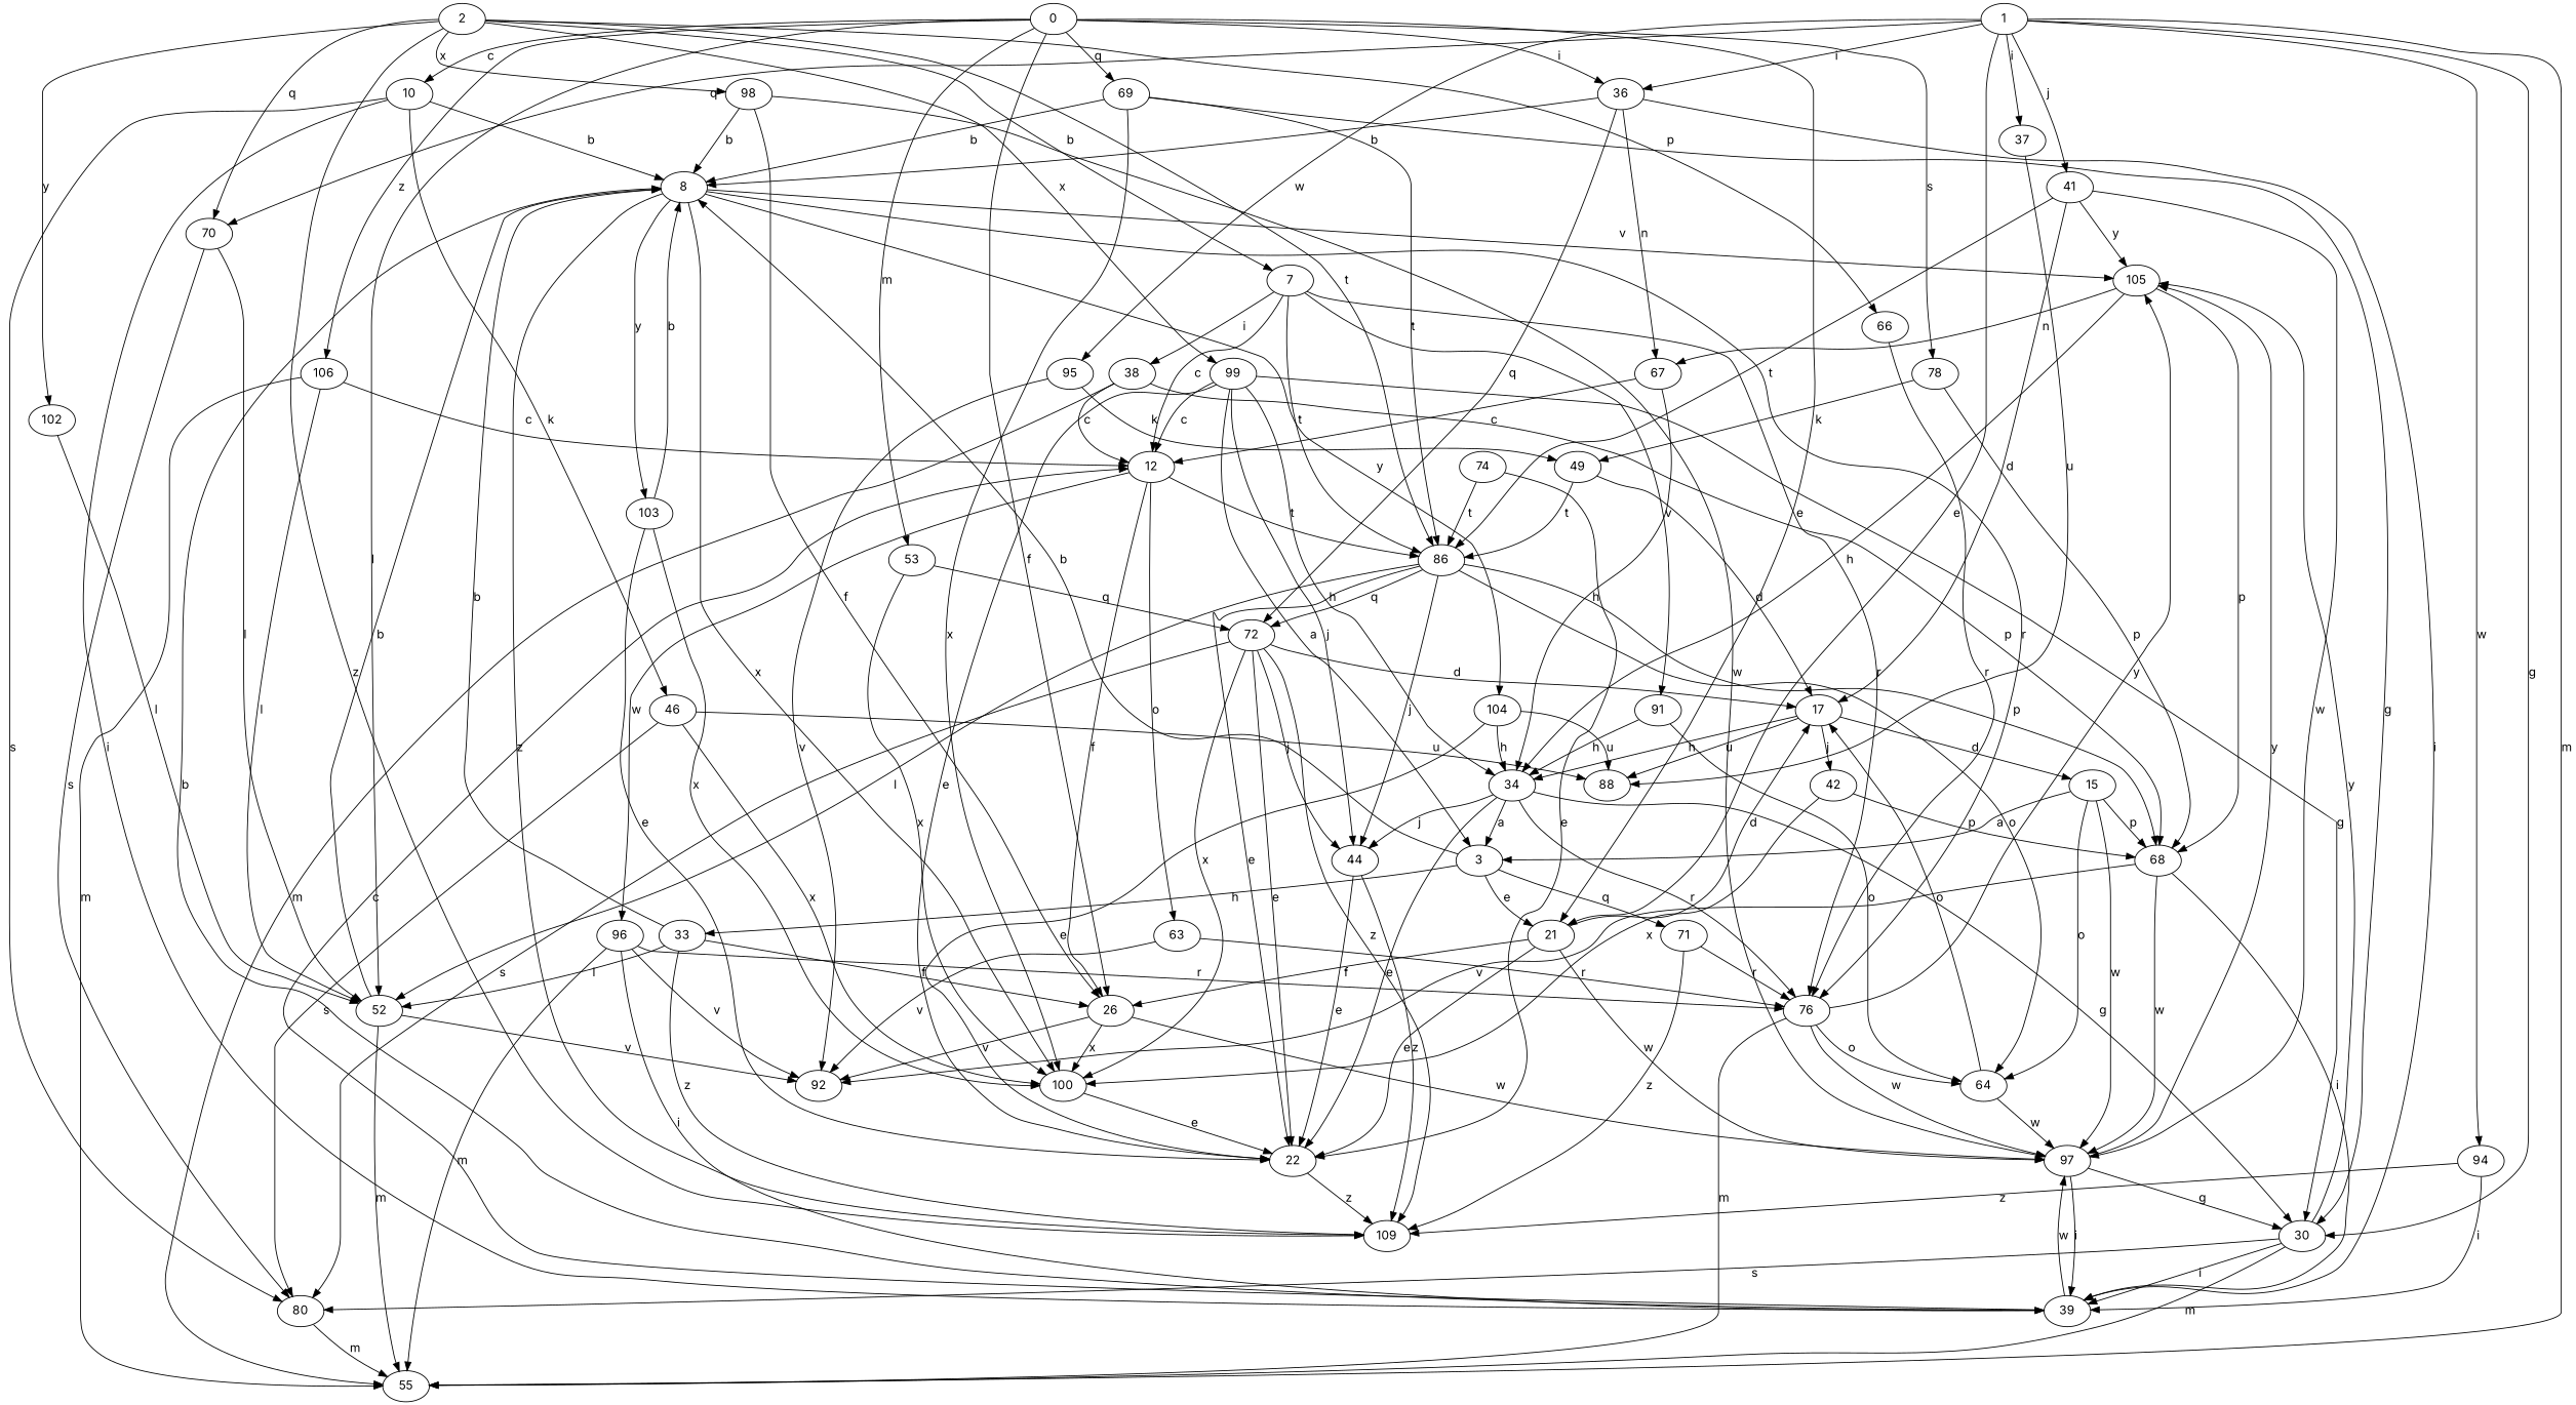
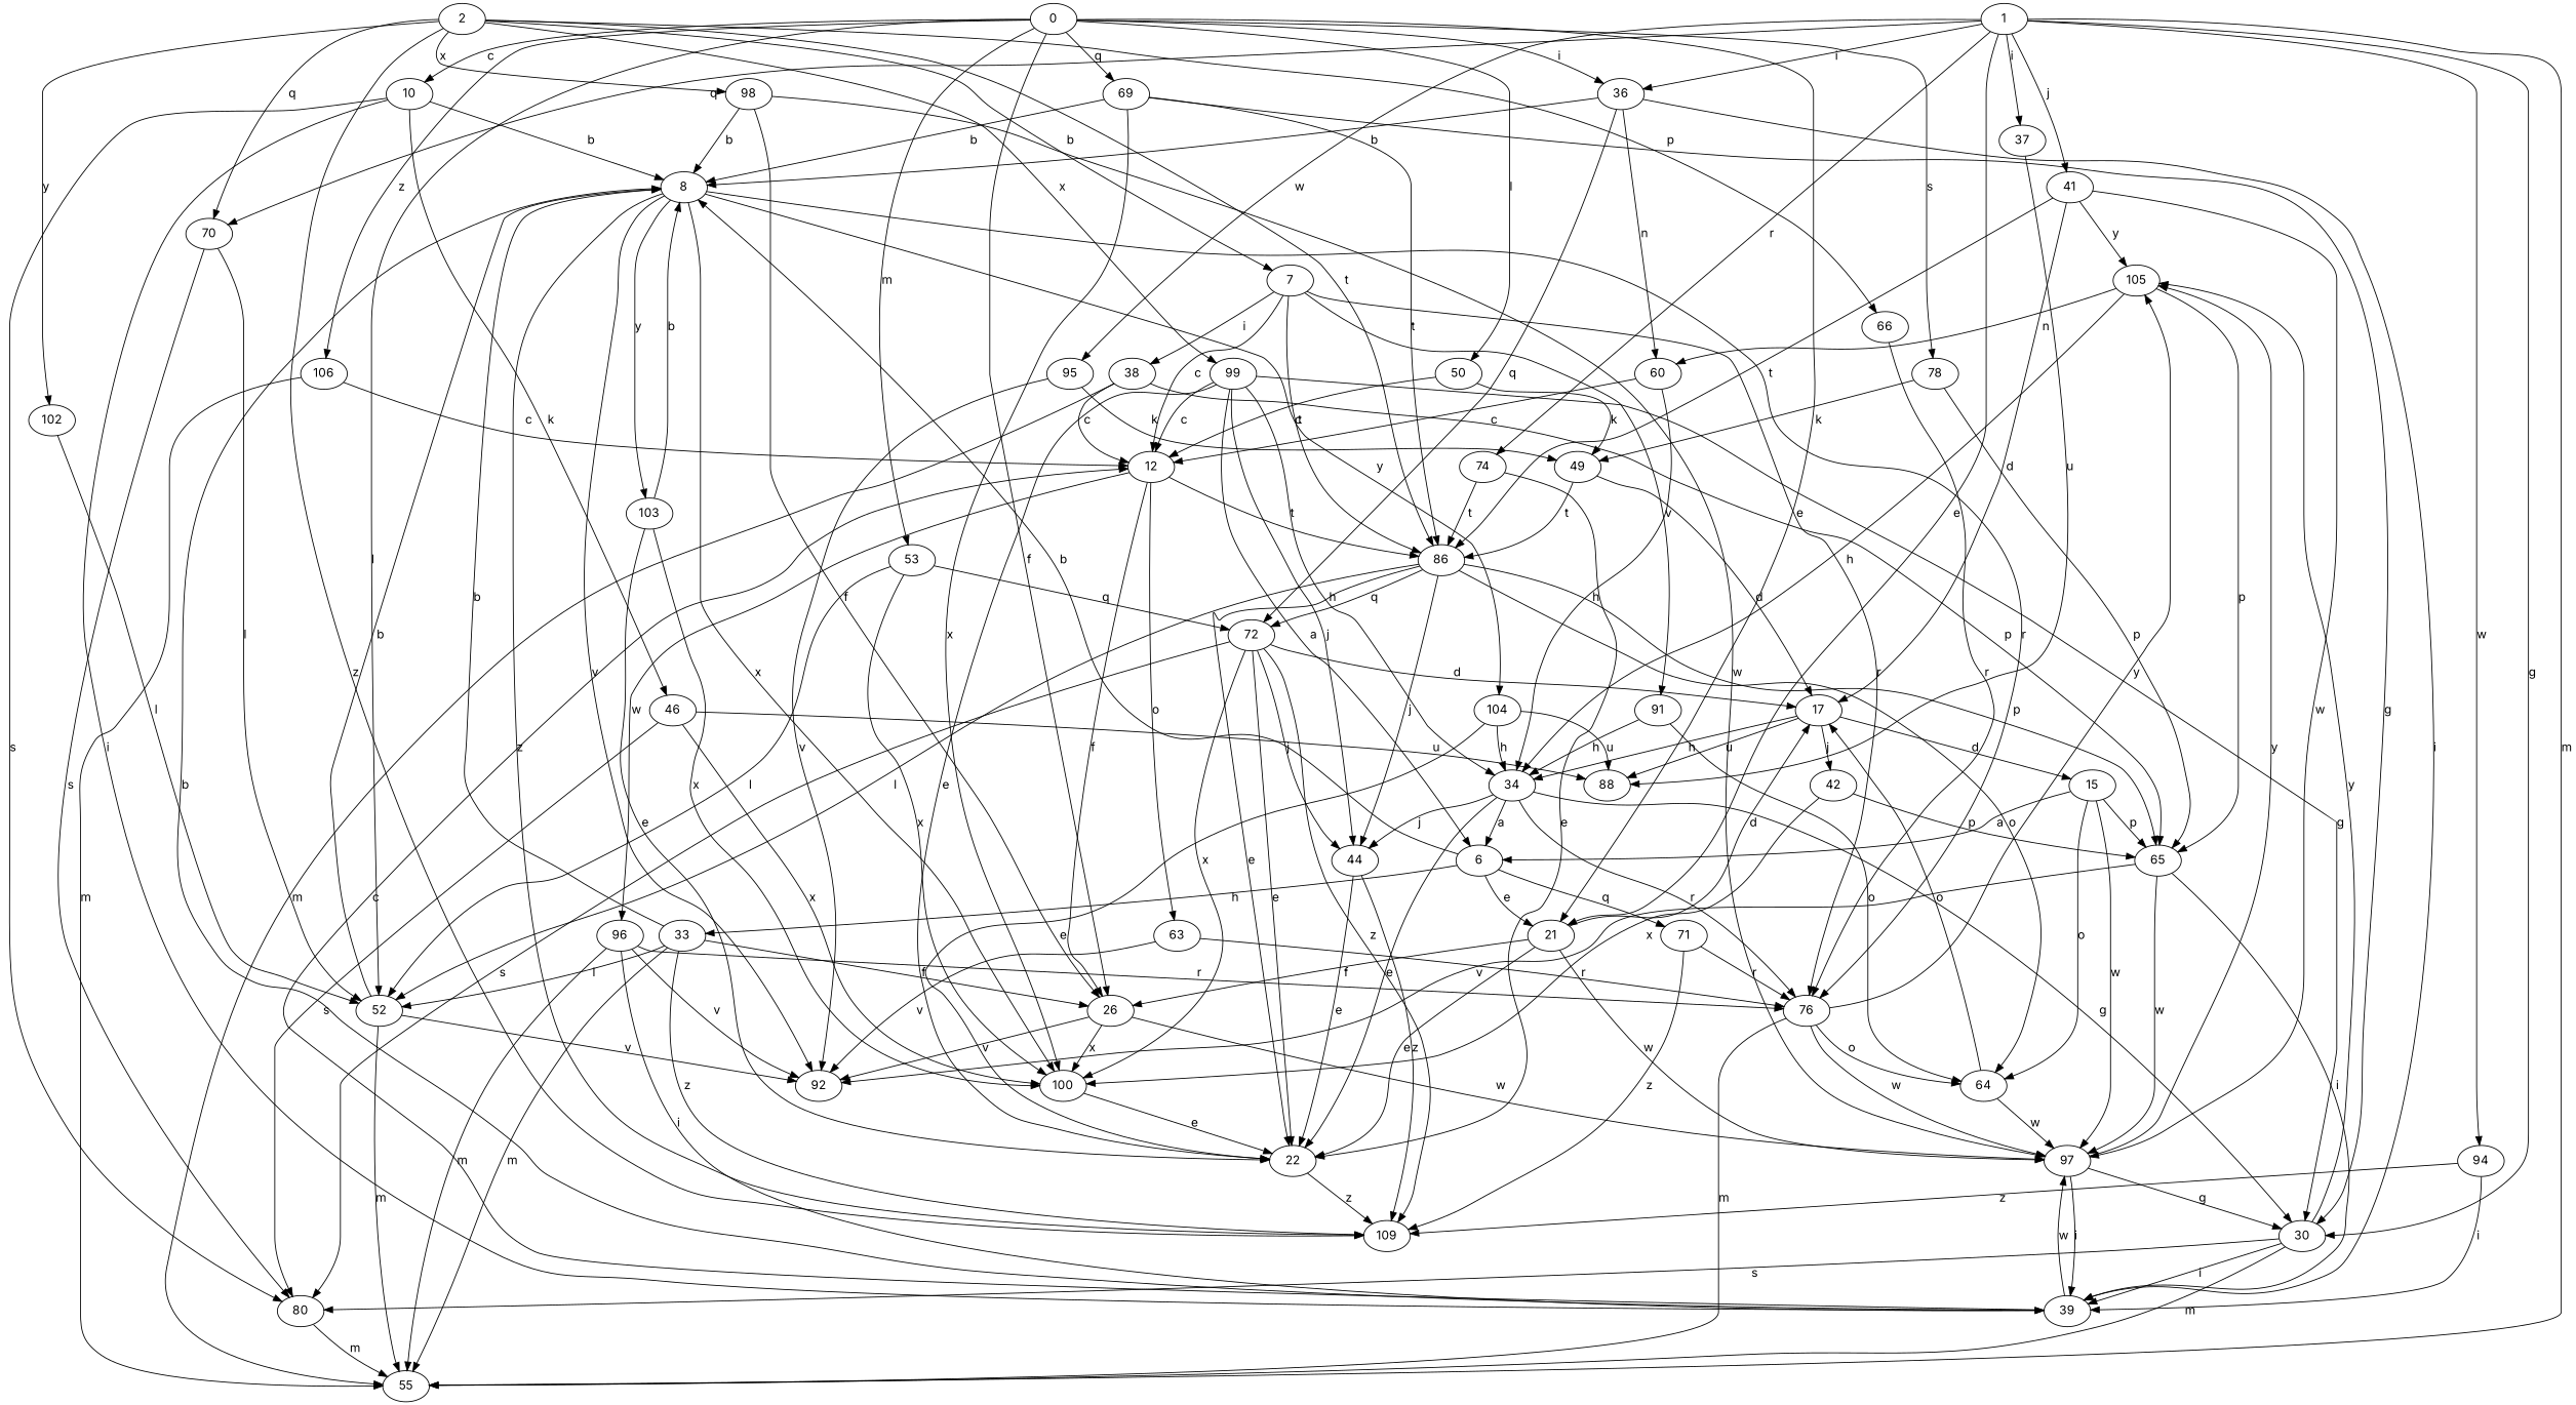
  strict digraph {
    fontname=Inter
    node [fontname=Inter]
    edge [fontname=Inter]
    0
    10
    21
    26
    36
+   50
    52
    53
    69
    78
    106
    8
    39
    46
    80
    97
    17
    22
    92
    100
-   60 [label=67]
+   60
    72
    12
    49
    55
    30
    n27 [label=86]
-   68
+   68 [label=65]
    1
    37
    41
    70
    74
    94
    95
    105
    88
    109
    2
    7
    66
    98
    99
    102
    38
    76
    91
    64
    44
-   3
+   3 [label=6]
    34
    33
    71
    103
    104
    63
    96
    15
    42
    0 -> 10 [label=c]
    0 -> 21 [label=e]
    0 -> 26 [label=f]
    0 -> 36 [label=i]
+   0 -> 50 [label=l]
    0 -> 52 [label=l]
    0 -> 53 [label=m]
    0 -> 69 [label=q]
    0 -> 78 [label=s]
    0 -> 106 [label=z]
    10 -> 8 [label=b]
    10 -> 39 [label=i]
    10 -> 46 [label=k]
    10 -> 80 [label=s]
    21 -> 26 [label=f]
    21 -> 97 [label=w]
    21 -> 17 [label=d]
    21 -> 22 [label=e]
    26 -> 97 [label=w]
    26 -> 92 [label=v]
    26 -> 100 [label=x]
    36 -> 8 [label=b]
    36 -> 39 [label=i]
    36 -> 60 [label=n]
    36 -> 72 [label=q]
+   50 -> 12 [label=c]
+   50 -> 49 [label=k]
    52 -> 8 [label=b]
    52 -> 92 [label=v]
    52 -> 55 [label=m]
    53 -> 100 [label=x]
    53 -> 72 [label=q]
    69 -> 8 [label=b]
    69 -> 100 [label=x]
    69 -> 30 [label=g]
    69 -> n27 [label=t]
    78 -> 49 [label=k]
    78 -> 68 [label=p]
-   106 -> 52 [label=l]
+   53 -> 52 [label=l]
    106 -> 12 [label=c]
    106 -> 55 [label=m]
-   8 -> 105 [label=v]
+   8 -> 92 [label=v]
    8 -> 100 [label=x]
    8 -> 109 [label=z]
    8 -> 76 [label=r]
    8 -> 103 [label=y]
    8 -> 104 [label=y]
    39 -> 8 [label=b]
    39 -> 97 [label=w]
    39 -> 12 [label=c]
    46 -> 80 [label=s]
    46 -> 100 [label=x]
    46 -> 88 [label=u]
    80 -> 55 [label=m]
    97 -> 39 [label=i]
    97 -> 30 [label=g]
    97 -> 105 [label=y]
    17 -> 88 [label=u]
    17 -> 34 [label=h]
    17 -> 15 [label=d]
    17 -> 42 [label=j]
    22 -> 109 [label=z]
    100 -> 22 [label=e]
    60 -> 12 [label=c]
    60 -> 34 [label=h]
    72 -> 80 [label=s]
    72 -> 17 [label=d]
    72 -> 22 [label=e]
    72 -> 100 [label=x]
    72 -> 109 [label=z]
    72 -> 44 [label=j]
    12 -> 26 [label=f]
    12 -> n27 [label=t]
    12 -> 63 [label=o]
    12 -> 96 [label=w]
    49 -> 17 [label=d]
    49 -> n27 [label=t]
    30 -> 39 [label=i]
    30 -> 80 [label=s]
    30 -> 55 [label=m]
    30 -> 105 [label=y]
    n27 -> 52 [label=l]
    n27 -> 22 [label=e]
    n27 -> 72 [label=q]
    n27 -> 68 [label=p]
    n27 -> 64 [label=o]
    n27 -> 44 [label=j]
    68 -> 39 [label=i]
    68 -> 97 [label=w]
    68 -> 92 [label=v]
    1 -> 21 [label=e]
    1 -> 36 [label=i]
    1 -> 55 [label=m]
    1 -> 30 [label=g]
    1 -> 37 [label=i]
    1 -> 41 [label=j]
    1 -> 70 [label=q]
+   1 -> 74 [label=r]
    1 -> 94 [label=w]
    1 -> 95 [label=w]
    37 -> 88 [label=u]
    41 -> 97 [label=w]
    41 -> 17 [label=d]
    41 -> n27 [label=t]
    41 -> 105 [label=y]
    70 -> 52 [label=l]
    70 -> 80 [label=s]
    74 -> 22 [label=e]
    74 -> n27 [label=t]
    94 -> 39 [label=i]
    94 -> 109 [label=z]
    95 -> 92 [label=v]
    95 -> 49 [label=k]
    105 -> 60 [label=n]
    105 -> 68 [label=p]
    105 -> 34 [label=h]
    2 -> n27 [label=t]
    2 -> 70 [label=q]
    2 -> 109 [label=z]
    2 -> 7 [label=b]
    2 -> 66 [label=p]
    2 -> 98 [label=x]
    2 -> 99 [label=x]
    2 -> 102 [label=y]
    7 -> 12 [label=c]
    7 -> n27 [label=t]
    7 -> 38 [label=i]
    7 -> 76 [label=r]
    7 -> 91 [label=v]
    66 -> 76 [label=r]
    98 -> 26 [label=f]
    98 -> 8 [label=b]
    98 -> 97 [label=w]
    99 -> 22 [label=e]
    99 -> 12 [label=c]
    99 -> 30 [label=g]
    99 -> 44 [label=j]
    99 -> 3 [label=a]
    99 -> 34 [label=h]
    102 -> 52 [label=l]
    38 -> 12 [label=c]
    38 -> 55 [label=m]
    38 -> 68 [label=p]
    76 -> 97 [label=w]
    76 -> 55 [label=m]
    76 -> 105 [label=y]
    76 -> 64 [label=o]
    91 -> 64 [label=o]
    91 -> 34 [label=h]
    64 -> 97 [label=w]
    64 -> 17 [label=o]
    44 -> 22 [label=e]
    44 -> 109 [label=z]
    3 -> 21 [label=e]
    3 -> 8 [label=b]
    3 -> 33 [label=h]
    3 -> 71 [label=q]
    34 -> 22 [label=e]
    34 -> 30 [label=g]
    34 -> 76 [label=r]
    34 -> 44 [label=j]
    34 -> 3 [label=a]
    33 -> 26 [label=f]
    33 -> 52 [label=l]
    33 -> 8 [label=b]
+   33 -> 55 [label=m]
    33 -> 109 [label=z]
    71 -> 109 [label=z]
    71 -> 76 [label=r]
    103 -> 8 [label=b]
    103 -> 22 [label=e]
    103 -> 100 [label=x]
    104 -> 22 [label=e]
    104 -> 88 [label=u]
    104 -> 34 [label=h]
    63 -> 92 [label=v]
    63 -> 76 [label=r]
    96 -> 39 [label=i]
    96 -> 92 [label=v]
    96 -> 55 [label=m]
    96 -> 76 [label=r]
    15 -> 97 [label=w]
    15 -> 68 [label=p]
    15 -> 64 [label=o]
    15 -> 3 [label=a]
    42 -> 100 [label=x]
    42 -> 68 [label=p]
  }
